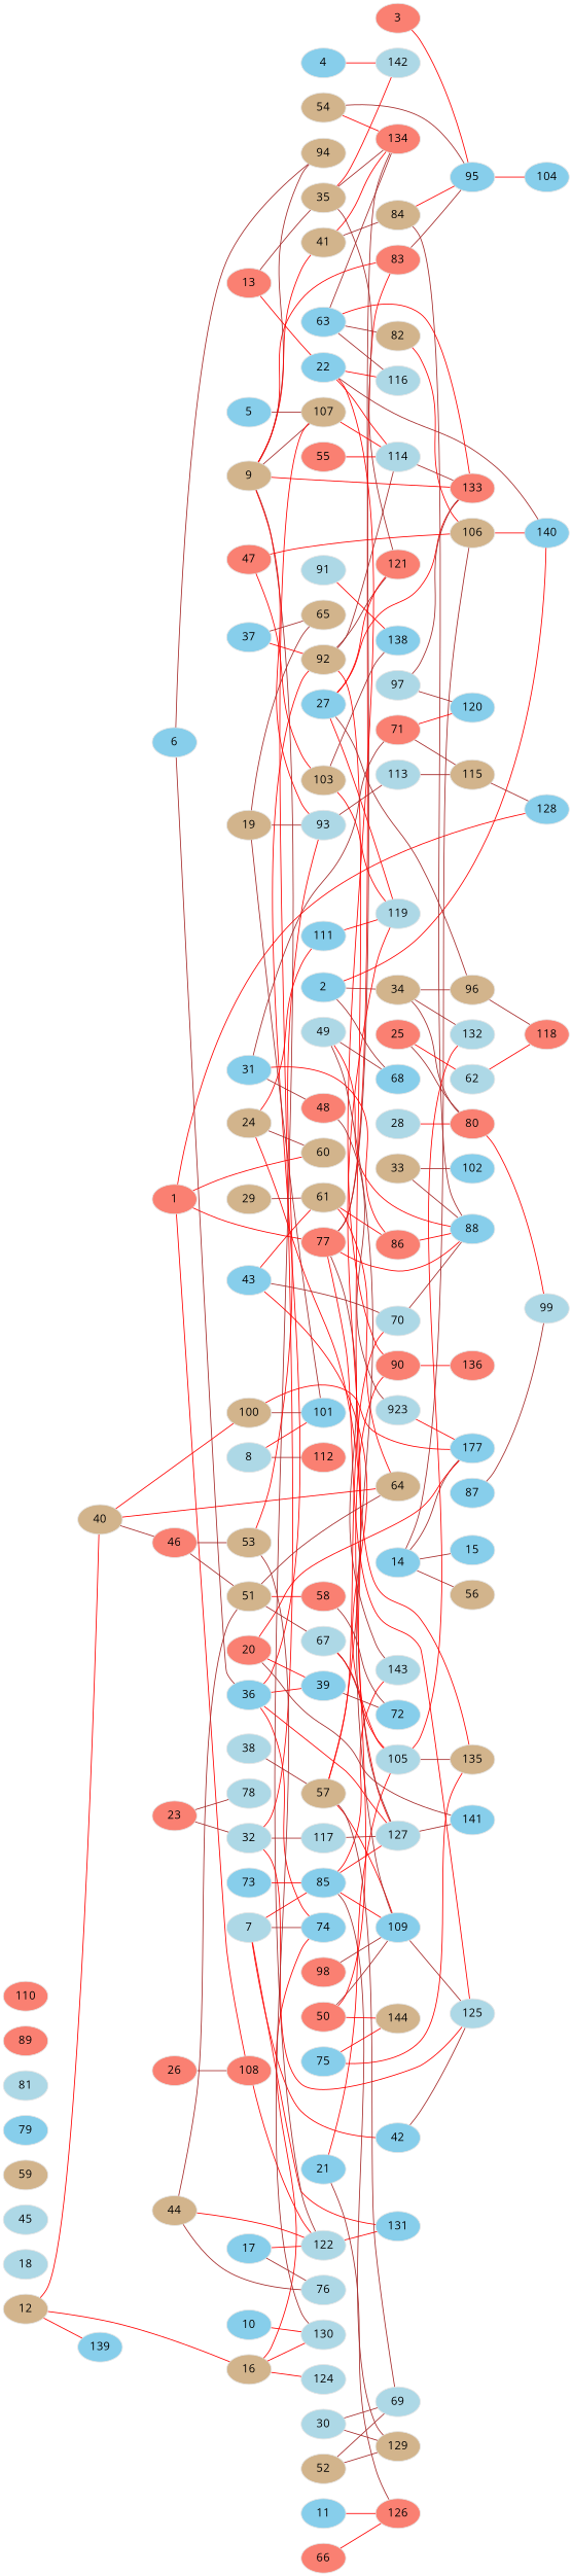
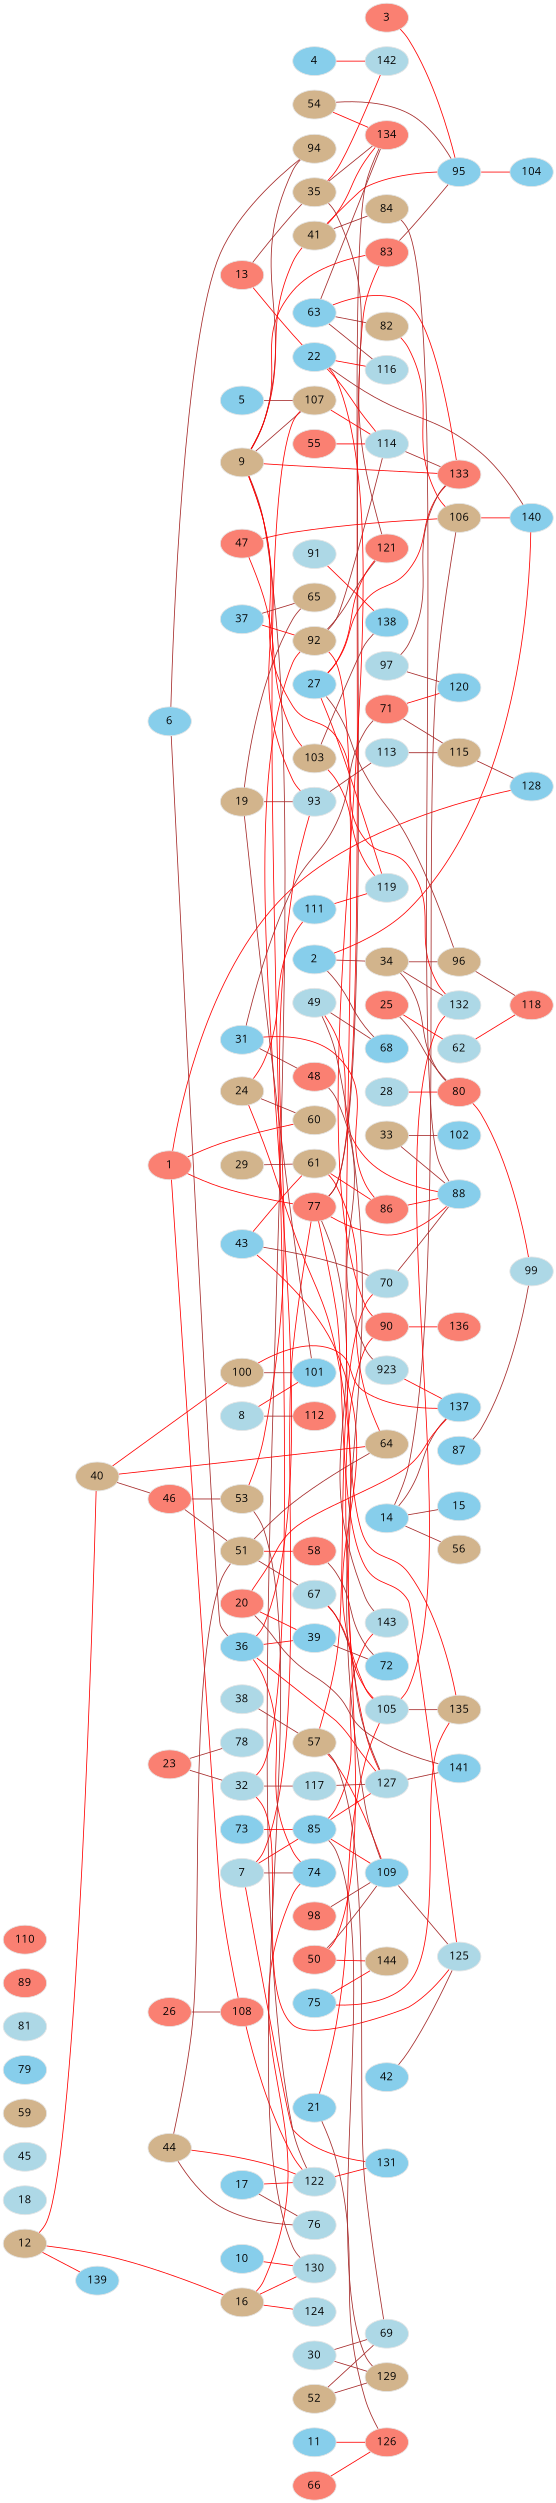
  graph {
    fontname="Open Sans"
    rankdir=LR
    node [color=gray90 fillcolor=skyblue fontname="Open Sans" style=filled]
    edge [color=red fontname="Open Sans"]
    1 [fillcolor=salmon]
    60 [fillcolor=tan]
    77 [fillcolor=salmon]
    108 [fillcolor=salmon]
    128
    83 [fillcolor=salmon]
    125 [fillcolor=lightblue]
    88
    134 [fillcolor=salmon]
    143 [fillcolor=lightblue]
    122 [fillcolor=lightblue]
    34 [fillcolor=tan]
    2
    68
    140
    132 [fillcolor=lightblue]
    80 [fillcolor=salmon]
    96 [fillcolor=tan]
    3 [fillcolor=salmon]
    95
    104
    142 [fillcolor=lightblue]
    4
    107 [fillcolor=tan]
    5
    114 [fillcolor=lightblue]
    6
    36
    94 [fillcolor=tan]
    74
    39
    127 [fillcolor=lightblue]
    92 [fillcolor=tan]
    7 [fillcolor=lightblue]
    85
    131
    129 [fillcolor=tan]
    109
    8 [fillcolor=lightblue]
    101
    112 [fillcolor=salmon]
    9 [fillcolor=tan]
    41 [fillcolor=tan]
    93 [fillcolor=lightblue]
    133 [fillcolor=salmon]
    84 [fillcolor=tan]
    113 [fillcolor=lightblue]
    130 [fillcolor=lightblue]
    10
    126 [fillcolor=salmon]
    11
    12 [fillcolor=tan]
    16 [fillcolor=tan]
    40 [fillcolor=tan]
    139
    124 [fillcolor=lightblue]
    46 [fillcolor=salmon]
    64 [fillcolor=tan]
    100 [fillcolor=tan]
    13 [fillcolor=salmon]
    22
    35 [fillcolor=tan]
    90 [fillcolor=salmon]
    116 [fillcolor=lightblue]
    121 [fillcolor=salmon]
    14
    15
    56 [fillcolor=tan]
    106 [fillcolor=tan]
-   137 [label=177]
+   137
    17
    76 [fillcolor=lightblue]
    18 [fillcolor=lightblue]
    19 [fillcolor=tan]
    65 [fillcolor=tan]
    20 [fillcolor=salmon]
    141
    72
    21
    105 [fillcolor=lightblue]
    135 [fillcolor=tan]
    136 [fillcolor=salmon]
    23 [fillcolor=salmon]
    32 [fillcolor=lightblue]
    78 [fillcolor=lightblue]
    117 [fillcolor=lightblue]
    24 [fillcolor=tan]
    111
    119 [fillcolor=lightblue]
    25 [fillcolor=salmon]
    62 [fillcolor=lightblue]
    118 [fillcolor=salmon]
    99 [fillcolor=lightblue]
    26 [fillcolor=salmon]
    27
    28 [fillcolor=lightblue]
    29 [fillcolor=tan]
    61 [fillcolor=tan]
    86 [fillcolor=salmon]
    30 [fillcolor=lightblue]
    69 [fillcolor=lightblue]
    48 [fillcolor=salmon]
    31
    71 [fillcolor=salmon]
    n105 [fillcolor=lightblue label=923]
    115 [fillcolor=tan]
    120
    33 [fillcolor=tan]
    102
    37
    38 [fillcolor=lightblue]
    57 [fillcolor=tan]
    70 [fillcolor=lightblue]
    51 [fillcolor=tan]
    53 [fillcolor=tan]
    42
    43
    44 [fillcolor=tan]
    58 [fillcolor=salmon]
    67 [fillcolor=lightblue]
    45 [fillcolor=lightblue]
    47 [fillcolor=salmon]
    103 [fillcolor=tan]
    138
    49 [fillcolor=lightblue]
    50 [fillcolor=salmon]
    144 [fillcolor=tan]
    52 [fillcolor=tan]
    54 [fillcolor=tan]
    55 [fillcolor=salmon]
    59 [fillcolor=tan]
    63
    82 [fillcolor=tan]
    66 [fillcolor=salmon]
    73
    75
    79
    81 [fillcolor=lightblue]
    87
    89 [fillcolor=salmon]
    91 [fillcolor=lightblue]
    97 [fillcolor=lightblue]
    98 [fillcolor=salmon]
    110 [fillcolor=salmon]
    1 -- 60
    1 -- 77
    1 -- 108
    1 -- 128
    77 -- 83
    77 -- 125
    77 -- 88
    77 -- 134 [color=brown]
    77 -- 143 [color=brown]
    108 -- 122
    83 -- 95 [color=brown]
    122 -- 131
    34 -- 132 [color=brown]
    34 -- 80 [color=brown]
    34 -- 96 [color=brown]
    2 -- 34 [color=brown]
    2 -- 68 [color=brown]
    2 -- 140
    80 -- 99
    96 -- 118 [color=brown]
    3 -- 95
    95 -- 104
    4 -- 142
    107 -- 114
    5 -- 107 [color=brown]
    114 -- 133 [color=brown]
    6 -- 36 [color=brown]
    6 -- 94 [color=brown]
    36 -- 74
    36 -- 39
    36 -- 127
    36 -- 92
    39 -- 72 [color=brown]
    127 -- 141 [color=brown]
    92 -- 114 [color=brown]
    92 -- 121 [color=brown]
    92 -- 135
-   7 -- 42
+   7 -- 77
    7 -- 74 [color=brown]
    7 -- 85
    7 -- 131
    85 -- 143
    85 -- 127
    85 -- 129 [color=brown]
    85 -- 109
    109 -- 125 [color=brown]
    8 -- 101
    8 -- 112 [color=brown]
    9 -- 83
    9 -- 122 [color=brown]
+   9 -- 132
    9 -- 107 [color=brown]
    9 -- 94 [color=brown]
    9 -- 41
    9 -- 93
    9 -- 133
    41 -- 134
-   84 -- 95
+   41 -- 95
    41 -- 84 [color=brown]
    93 -- 113 [color=brown]
    84 -- 88 [color=brown]
    113 -- 115 [color=brown]
    10 -- 130
    11 -- 126
    12 -- 16
    12 -- 40
    12 -- 139
    16 -- 74
    16 -- 130
    16 -- 124
    40 -- 46 [color=brown]
    40 -- 64
    40 -- 100
    46 -- 51 [color=brown]
    46 -- 53 [color=brown]
    100 -- 101 [color=brown]
    100 -- 137
    13 -- 22
    13 -- 35 [color=brown]
    22 -- 140 [color=brown]
    22 -- 114
    22 -- 90
    22 -- 116
    35 -- 134 [color=brown]
    35 -- 142
    35 -- 121 [color=brown]
    90 -- 136
    14 -- 15 [color=brown]
    14 -- 56 [color=brown]
    14 -- 106 [color=brown]
    14 -- 137 [color=brown]
    106 -- 140
    17 -- 122
    17 -- 76 [color=brown]
    19 -- 101 [color=brown]
    19 -- 93 [color=brown]
    19 -- 65 [color=brown]
    20 -- 39
    20 -- 137
    20 -- 141 [color=brown]
    21 -- 126 [color=brown]
    21 -- 105
    105 -- 132
    105 -- 135 [color=brown]
    23 -- 32 [color=brown]
    23 -- 78 [color=brown]
    32 -- 125
    32 -- 107
    32 -- 117 [color=brown]
    117 -- 127 [color=brown]
    24 -- 60 [color=brown]
    24 -- 127
    24 -- 111
    111 -- 119
    25 -- 80 [color=brown]
    25 -- 62
    62 -- 118
    26 -- 108 [color=brown]
    27 -- 96 [color=brown]
    27 -- 133
    27 -- 121
    27 -- 119
    28 -- 80
    29 -- 61 [color=brown]
    61 -- 64
    61 -- 86
    86 -- 88
    30 -- 129 [color=brown]
    30 -- 69 [color=brown]
    48 -- n105 [color=brown]
    31 -- 86
    31 -- 48 [color=brown]
    31 -- 71 [color=brown]
    71 -- 115 [color=brown]
    71 -- 120
    n105 -- 137
    115 -- 128 [color=brown]
    33 -- 88 [color=brown]
    33 -- 102 [color=brown]
    37 -- 92
    37 -- 65 [color=brown]
    38 -- 57 [color=brown]
    57 -- 109
-   57 -- 119
    57 -- 69 [color=brown]
    57 -- 70
    70 -- 88 [color=brown]
    51 -- 64 [color=brown]
    51 -- 58
    51 -- 67 [color=brown]
    53 -- 93
    53 -- 130 [color=brown]
    42 -- 125 [color=brown]
    43 -- 105
    43 -- 61
    43 -- 70 [color=brown]
    44 -- 122
    44 -- 76 [color=brown]
    44 -- 51 [color=brown]
    58 -- 72 [color=brown]
    67 -- 127 [color=brown]
    67 -- 105
    47 -- 106
    47 -- 103
    103 -- 119
    103 -- 138 [color=brown]
    49 -- 88
    49 -- 68 [color=brown]
    49 -- 109 [color=brown]
    50 -- 109 [color=brown]
    50 -- 90
    50 -- 144
    52 -- 129 [color=brown]
    52 -- 69 [color=brown]
    54 -- 134
    54 -- 95 [color=brown]
    55 -- 114
    63 -- 134 [color=brown]
    63 -- 133
    63 -- 116 [color=brown]
    63 -- 82 [color=brown]
    82 -- 106
    66 -- 126
    73 -- 85
    75 -- 135
    75 -- 144
    87 -- 99 [color=brown]
    91 -- 138
    97 -- 133 [color=brown]
    97 -- 120 [color=brown]
    98 -- 109 [color=brown]
  }
